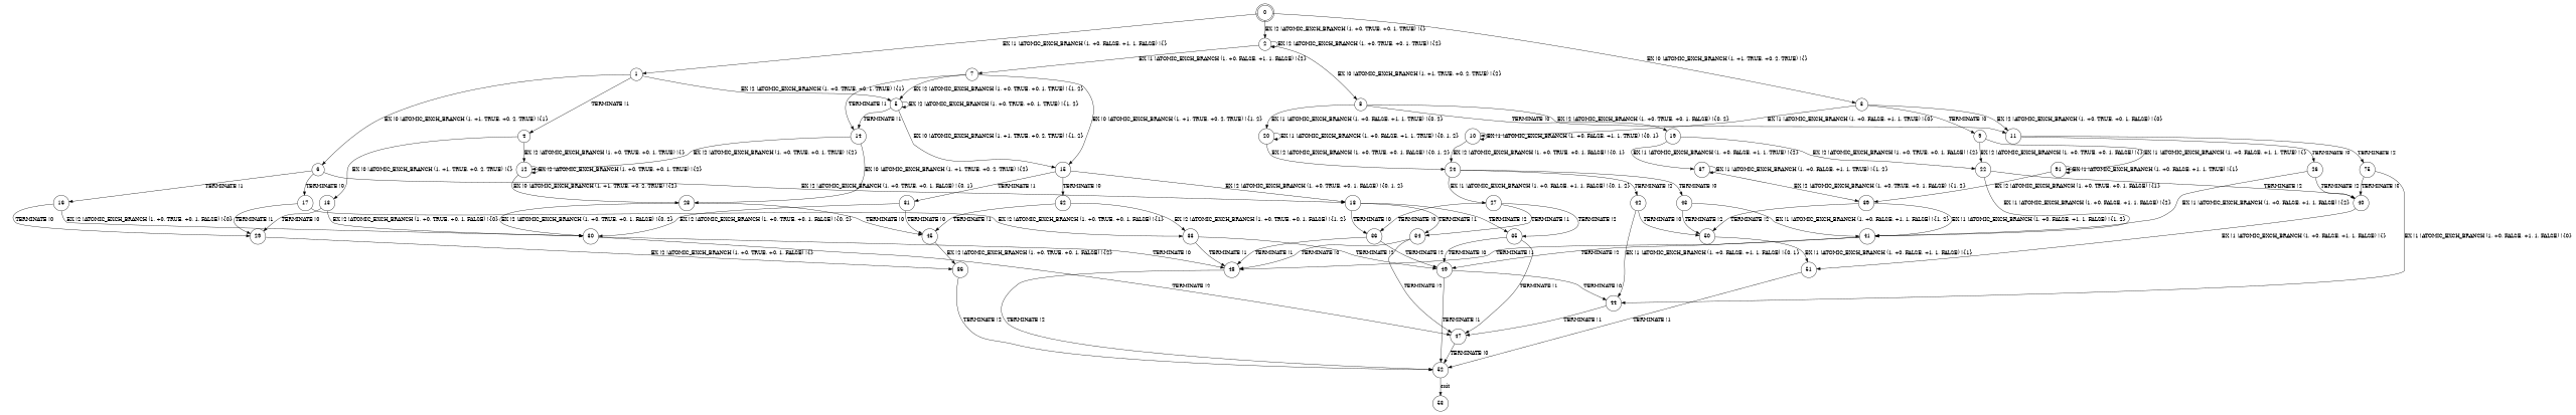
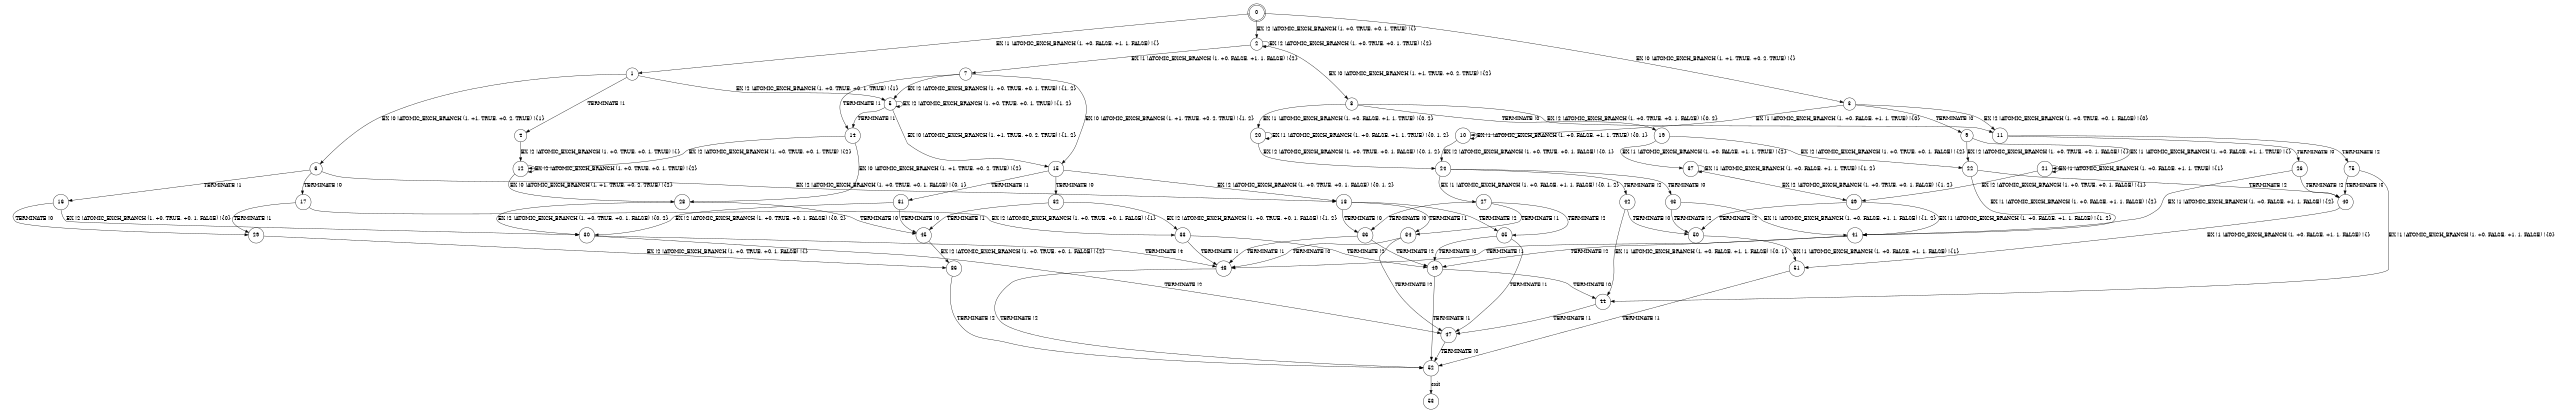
  digraph {
    node [shape=circle]
    0 [peripheries=2]
    1
    2
    3
    4
    5
    6
    7
    8
    9
    10
    11
    12
-   13
    14
    15
    16
    17
    18
    19
    20
-   21 [label=91]
+   21
    22
    24
    n25 [label=75]
    26
    28
    29
    30
    31
    32
    33
    34
    35
    36
    37
    39
    40
    41
    27
    42
    43
    44
    45
    n45 [label=86]
    47
    48
    49
    50
    51
    52
    53
    0 -> 1 [label="EX !1 !ATOMIC_EXCH_BRANCH (1, +0, FALSE, +1, 1, FALSE) !{}"]
    0 -> 2 [label="EX !2 !ATOMIC_EXCH_BRANCH (1, +0, TRUE, +0, 1, TRUE) !{}"]
    0 -> 3 [label="EX !0 !ATOMIC_EXCH_BRANCH (1, +1, TRUE, +0, 2, TRUE) !{}"]
    1 -> 4 [label="TERMINATE !1"]
    1 -> 5 [label="EX !2 !ATOMIC_EXCH_BRANCH (1, +0, TRUE, +0, 1, TRUE) !{1}"]
    1 -> 6 [label="EX !0 !ATOMIC_EXCH_BRANCH (1, +1, TRUE, +0, 2, TRUE) !{1}"]
    2 -> 2 [label="EX !2 !ATOMIC_EXCH_BRANCH (1, +0, TRUE, +0, 1, TRUE) !{2}"]
    2 -> 7 [label="EX !1 !ATOMIC_EXCH_BRANCH (1, +0, FALSE, +1, 1, FALSE) !{2}"]
    2 -> 8 [label="EX !0 !ATOMIC_EXCH_BRANCH (1, +1, TRUE, +0, 2, TRUE) !{2}"]
    3 -> 9 [label="TERMINATE !0"]
    3 -> 10 [label="EX !1 !ATOMIC_EXCH_BRANCH (1, +0, FALSE, +1, 1, TRUE) !{0}"]
    3 -> 11 [label="EX !2 !ATOMIC_EXCH_BRANCH (1, +0, TRUE, +0, 1, FALSE) !{0}"]
    4 -> 12 [label="EX !2 !ATOMIC_EXCH_BRANCH (1, +0, TRUE, +0, 1, TRUE) !{}"]
-   4 -> 13 [label="EX !0 !ATOMIC_EXCH_BRANCH (1, +1, TRUE, +0, 2, TRUE) !{}"]
    5 -> 5 [label="EX !2 !ATOMIC_EXCH_BRANCH (1, +0, TRUE, +0, 1, TRUE) !{1, 2}"]
    5 -> 14 [label="TERMINATE !1"]
    5 -> 15 [label="EX !0 !ATOMIC_EXCH_BRANCH (1, +1, TRUE, +0, 2, TRUE) !{1, 2}"]
    6 -> 16 [label="TERMINATE !1"]
    6 -> 17 [label="TERMINATE !0"]
    6 -> 18 [label="EX !2 !ATOMIC_EXCH_BRANCH (1, +0, TRUE, +0, 1, FALSE) !{0, 1}"]
    7 -> 5 [label="EX !2 !ATOMIC_EXCH_BRANCH (1, +0, TRUE, +0, 1, TRUE) !{1, 2}"]
    7 -> 14 [label="TERMINATE !1"]
    7 -> 15 [label="EX !0 !ATOMIC_EXCH_BRANCH (1, +1, TRUE, +0, 2, TRUE) !{1, 2}"]
    8 -> 11 [label="EX !2 !ATOMIC_EXCH_BRANCH (1, +0, TRUE, +0, 1, FALSE) !{0, 2}"]
    8 -> 19 [label="TERMINATE !0"]
    8 -> 20 [label="EX !1 !ATOMIC_EXCH_BRANCH (1, +0, FALSE, +1, 1, TRUE) !{0, 2}"]
    9 -> 21 [label="EX !1 !ATOMIC_EXCH_BRANCH (1, +0, FALSE, +1, 1, TRUE) !{}"]
    9 -> 22 [label="EX !2 !ATOMIC_EXCH_BRANCH (1, +0, TRUE, +0, 1, FALSE) !{}"]
    10 -> 10 [label="EX !1 !ATOMIC_EXCH_BRANCH (1, +0, FALSE, +1, 1, TRUE) !{0, 1}"]
    10 -> 24 [label="EX !2 !ATOMIC_EXCH_BRANCH (1, +0, TRUE, +0, 1, FALSE) !{0, 1}"]
    11 -> n25 [label="TERMINATE !2"]
    11 -> 26 [label="TERMINATE !0"]
    12 -> 12 [label="EX !2 !ATOMIC_EXCH_BRANCH (1, +0, TRUE, +0, 1, TRUE) !{2}"]
    12 -> 28 [label="EX !0 !ATOMIC_EXCH_BRANCH (1, +1, TRUE, +0, 2, TRUE) !{2}"]
-   13 -> 29 [label="TERMINATE !0"]
-   13 -> 30 [label="EX !2 !ATOMIC_EXCH_BRANCH (1, +0, TRUE, +0, 1, FALSE) !{0}"]
    14 -> 12 [label="EX !2 !ATOMIC_EXCH_BRANCH (1, +0, TRUE, +0, 1, TRUE) !{2}"]
    14 -> 28 [label="EX !0 !ATOMIC_EXCH_BRANCH (1, +1, TRUE, +0, 2, TRUE) !{2}"]
    15 -> 18 [label="EX !2 !ATOMIC_EXCH_BRANCH (1, +0, TRUE, +0, 1, FALSE) !{0, 1, 2}"]
    15 -> 31 [label="TERMINATE !1"]
    15 -> 32 [label="TERMINATE !0"]
    16 -> 29 [label="TERMINATE !0"]
    16 -> 30 [label="EX !2 !ATOMIC_EXCH_BRANCH (1, +0, TRUE, +0, 1, FALSE) !{0}"]
    17 -> 29 [label="TERMINATE !1"]
    17 -> 33 [label="EX !2 !ATOMIC_EXCH_BRANCH (1, +0, TRUE, +0, 1, FALSE) !{1}"]
    18 -> 34 [label="TERMINATE !1"]
    18 -> 35 [label="TERMINATE !2"]
    18 -> 36 [label="TERMINATE !0"]
    19 -> 22 [label="EX !2 !ATOMIC_EXCH_BRANCH (1, +0, TRUE, +0, 1, FALSE) !{2}"]
    19 -> 37 [label="EX !1 !ATOMIC_EXCH_BRANCH (1, +0, FALSE, +1, 1, TRUE) !{2}"]
    20 -> 20 [label="EX !1 !ATOMIC_EXCH_BRANCH (1, +0, FALSE, +1, 1, TRUE) !{0, 1, 2}"]
    20 -> 24 [label="EX !2 !ATOMIC_EXCH_BRANCH (1, +0, TRUE, +0, 1, FALSE) !{0, 1, 2}"]
    21 -> 21 [label="EX !1 !ATOMIC_EXCH_BRANCH (1, +0, FALSE, +1, 1, TRUE) !{1}"]
    21 -> 39 [label="EX !2 !ATOMIC_EXCH_BRANCH (1, +0, TRUE, +0, 1, FALSE) !{1}"]
    22 -> 40 [label="TERMINATE !2"]
    22 -> 41 [label="EX !1 !ATOMIC_EXCH_BRANCH (1, +0, FALSE, +1, 1, FALSE) !{2}"]
    24 -> 27 [label="EX !1 !ATOMIC_EXCH_BRANCH (1, +0, FALSE, +1, 1, FALSE) !{0, 1, 2}"]
    24 -> 42 [label="TERMINATE !2"]
    24 -> 43 [label="TERMINATE !0"]
    n25 -> 40 [label="TERMINATE !0"]
    n25 -> 44 [label="EX !1 !ATOMIC_EXCH_BRANCH (1, +0, FALSE, +1, 1, FALSE) !{0}"]
    26 -> 40 [label="TERMINATE !2"]
    26 -> 41 [label="EX !1 !ATOMIC_EXCH_BRANCH (1, +0, FALSE, +1, 1, FALSE) !{2}"]
    28 -> 30 [label="EX !2 !ATOMIC_EXCH_BRANCH (1, +0, TRUE, +0, 1, FALSE) !{0, 2}"]
    28 -> 45 [label="TERMINATE !0"]
    29 -> n45 [label="EX !2 !ATOMIC_EXCH_BRANCH (1, +0, TRUE, +0, 1, FALSE) !{}"]
    30 -> 47 [label="TERMINATE !2"]
-   30 -> 48 [label="TERMINATE !0"]
+   30 -> 48 [label="TERMINATE !4"]
    31 -> 30 [label="EX !2 !ATOMIC_EXCH_BRANCH (1, +0, TRUE, +0, 1, FALSE) !{0, 2}"]
    31 -> 45 [label="TERMINATE !0"]
    32 -> 33 [label="EX !2 !ATOMIC_EXCH_BRANCH (1, +0, TRUE, +0, 1, FALSE) !{1, 2}"]
    32 -> 45 [label="TERMINATE !1"]
    33 -> 48 [label="TERMINATE !1"]
    33 -> 49 [label="TERMINATE !2"]
    34 -> 47 [label="TERMINATE !2"]
    34 -> 48 [label="TERMINATE !0"]
    35 -> 47 [label="TERMINATE !1"]
    35 -> 49 [label="TERMINATE !0"]
    36 -> 48 [label="TERMINATE !1"]
    36 -> 49 [label="TERMINATE !2"]
    37 -> 37 [label="EX !1 !ATOMIC_EXCH_BRANCH (1, +0, FALSE, +1, 1, TRUE) !{1, 2}"]
    37 -> 39 [label="EX !2 !ATOMIC_EXCH_BRANCH (1, +0, TRUE, +0, 1, FALSE) !{1, 2}"]
    39 -> 41 [label="EX !1 !ATOMIC_EXCH_BRANCH (1, +0, FALSE, +1, 1, FALSE) !{1, 2}"]
    39 -> 50 [label="TERMINATE !2"]
    40 -> 51 [label="EX !1 !ATOMIC_EXCH_BRANCH (1, +0, FALSE, +1, 1, FALSE) !{}"]
    41 -> 48 [label="TERMINATE !1"]
    41 -> 49 [label="TERMINATE !2"]
    27 -> 34 [label="TERMINATE !1"]
    27 -> 35 [label="TERMINATE !2"]
    27 -> 36 [label="TERMINATE !0"]
    42 -> 44 [label="EX !1 !ATOMIC_EXCH_BRANCH (1, +0, FALSE, +1, 1, FALSE) !{0, 1}"]
    42 -> 50 [label="TERMINATE !0"]
    43 -> 41 [label="EX !1 !ATOMIC_EXCH_BRANCH (1, +0, FALSE, +1, 1, FALSE) !{1, 2}"]
    43 -> 50 [label="TERMINATE !2"]
    44 -> 47 [label="TERMINATE !1"]
    45 -> n45 [label="EX !2 !ATOMIC_EXCH_BRANCH (1, +0, TRUE, +0, 1, FALSE) !{2}"]
    n45 -> 52 [label="TERMINATE !2"]
    47 -> 52 [label="TERMINATE !0"]
    48 -> 52 [label="TERMINATE !2"]
    49 -> 44 [label="TERMINATE !0"]
    49 -> 52 [label="TERMINATE !1"]
    50 -> 51 [label="EX !1 !ATOMIC_EXCH_BRANCH (1, +0, FALSE, +1, 1, FALSE) !{1}"]
    51 -> 52 [label="TERMINATE !1"]
    52 -> 53 [label=exit]
  }
